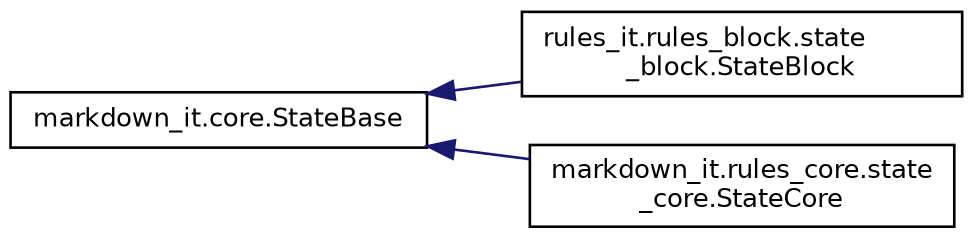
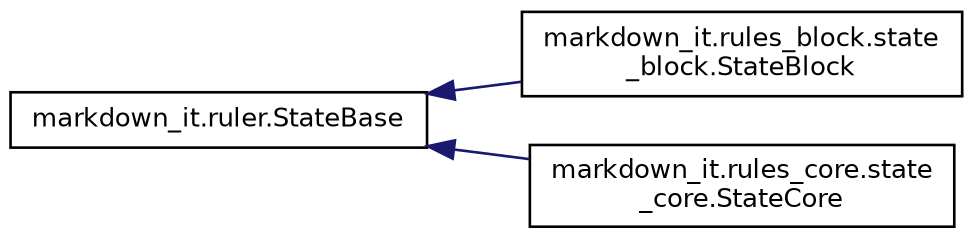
  digraph {
    rankdir=LR
    node [color=black fillcolor=white fontname=Helvetica fontsize=10 shape=record style=filled]
    edge [color=midnightblue dir=back fontname=Helvetica fontsize=10 labelfontname=Helvetica labelfontsize=10 style=solid]
-   n1 [height=0.2 label="markdown_it.core.StateBase" width=0.4]
-   n2 [height=0.2 label="rules_it.rules_block.state\l_block.StateBlock" width=0.4]
+   n1 [height=0.2 label="markdown_it.ruler.StateBase" width=0.4]
+   n2 [height=0.2 label="markdown_it.rules_block.state\l_block.StateBlock" width=0.4]
    n3 [height=0.2 label="markdown_it.rules_core.state\l_core.StateCore" width=0.4]
    n1 -> n2
    n1 -> n3
  }
